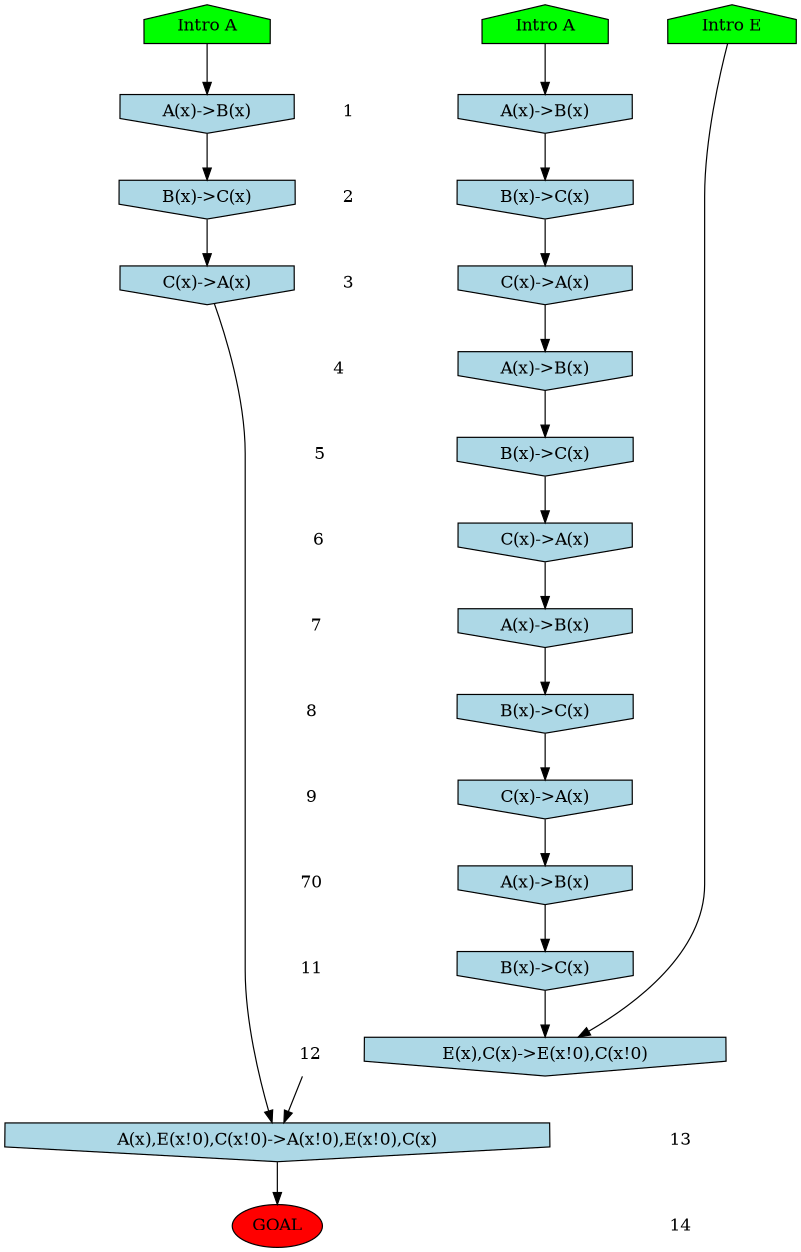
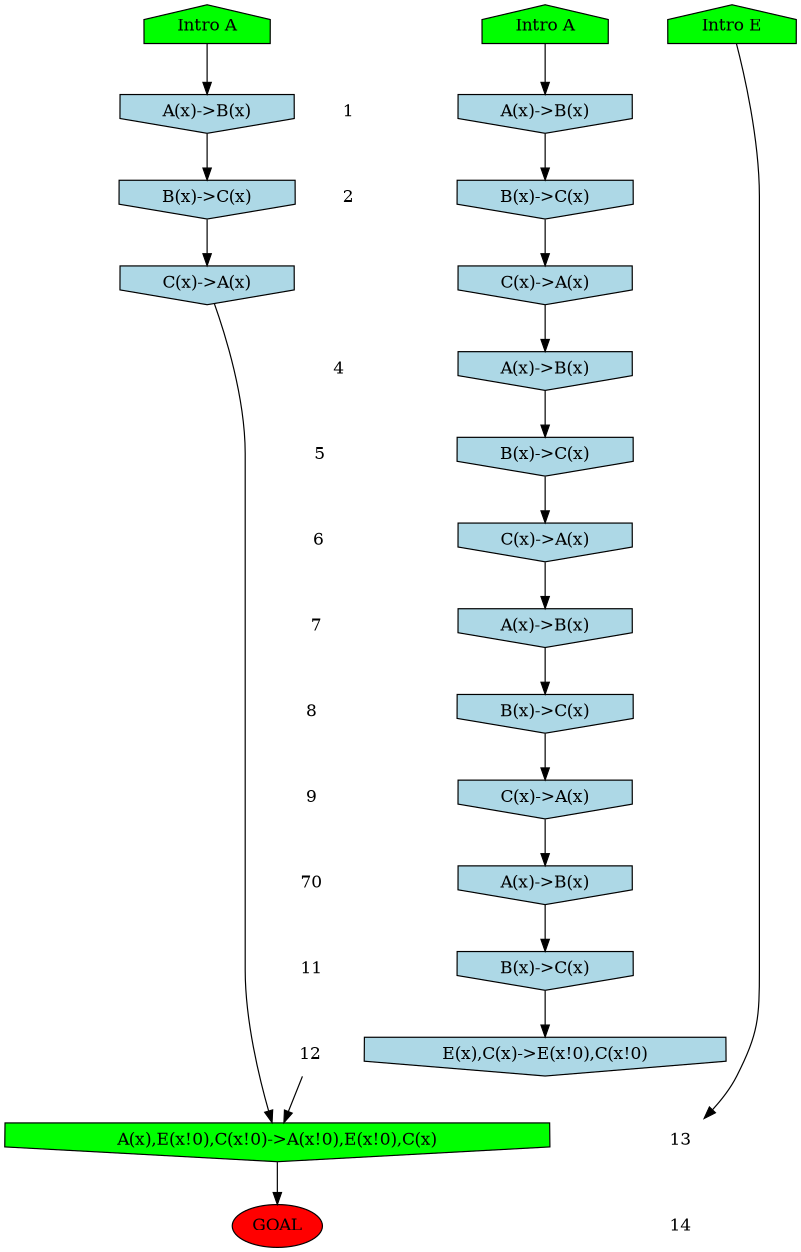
  digraph {
    ranksep=.5
    node [fillcolor=lightblue shape=invhouse style=filled]
    n1 [fillcolor=green label="Intro A" shape=house]
    n2 [fillcolor=green label="Intro A" shape=house]
    n3 [fillcolor=green label="Intro E" shape=house]
    1 [shape=plaintext fillcolor="" style=""]
    n5 [label="A(x)->B(x)"]
    n6 [label="A(x)->B(x)"]
    2 [shape=plaintext fillcolor="" style=""]
    n8 [label="B(x)->C(x)"]
    n9 [label="B(x)->C(x)"]
-   3 [shape=plaintext fillcolor="" style=""]
    n11 [label="C(x)->A(x)"]
    n12 [label="C(x)->A(x)"]
    4 [shape=plaintext fillcolor="" style=""]
    n14 [label="A(x)->B(x)"]
    5 [shape=plaintext fillcolor="" style=""]
    n16 [label="B(x)->C(x)"]
    6 [shape=plaintext fillcolor="" style=""]
    n18 [label="C(x)->A(x)"]
    7 [shape=plaintext fillcolor="" style=""]
    n20 [label="A(x)->B(x)"]
    8 [shape=plaintext fillcolor="" style=""]
    n22 [label="B(x)->C(x)"]
    9 [shape=plaintext fillcolor="" style=""]
    n24 [label="C(x)->A(x)"]
    n25 [label=70 shape=plaintext fillcolor="" style=""]
    n26 [label="A(x)->B(x)"]
    11 [shape=plaintext fillcolor="" style=""]
    n28 [label="B(x)->C(x)"]
    12 [shape=plaintext fillcolor="" style=""]
    n30 [label="E(x),C(x)->E(x!0),C(x!0)"]
    13 [shape=plaintext fillcolor="" style=""]
-   n32 [label="A(x),E(x!0),C(x!0)->A(x!0),E(x!0),C(x)"]
+   n32 [fillcolor=green label="A(x),E(x!0),C(x!0)->A(x!0),E(x!0),C(x)"]
    14 [shape=plaintext fillcolor="" style=""]
    n34 [fillcolor=red label=GOAL shape=""]
    subgraph sub_1 {
      rank=same
      n1
      n2
      n3
    }
    subgraph sub_2 {
      rank=same
      1
      n5
      n6
    }
    subgraph sub_3 {
      rank=same
      2
      n8
      n9
    }
    subgraph sub_4 {
      rank=same
-     3
      n11
      n12
    }
    subgraph sub_5 {
      rank=same
      4
      n14
    }
    subgraph sub_6 {
      rank=same
      5
      n16
    }
    subgraph sub_7 {
      rank=same
      6
      n18
    }
    subgraph sub_8 {
      rank=same
      7
      n20
    }
    subgraph sub_9 {
      rank=same
      8
      n22
    }
    subgraph sub_10 {
      rank=same
      9
      n24
    }
    subgraph sub_11 {
      rank=same
      n25
      n26
    }
    subgraph sub_12 {
      rank=same
      11
      n28
    }
    subgraph sub_13 {
      rank=same
      12
      n30
    }
    subgraph sub_14 {
      rank=same
      13
      n32
    }
    subgraph sub_15 {
      rank=same
      14
      n34
    }
    n1 -> n6
    n2 -> n5
-   n3 -> n30
+   n3 -> 13
    1 -> 2 [style=invis]
    n5 -> n8
    n6 -> n9
-   2 -> 3 [style=invis]
    n8 -> n11
    n9 -> n12
-   3 -> 4 [style=invis]
    n11 -> n14
    n12 -> n32
    4 -> 5 [style=invis]
    n14 -> n16
    5 -> 6 [style=invis]
    n16 -> n18
    6 -> 7 [style=invis]
    n18 -> n20
    7 -> 8 [style=invis]
    n20 -> n22
    8 -> 9 [style=invis]
    n22 -> n24
    9 -> n25 [style=invis]
    n24 -> n26
    n25 -> 11 [style=invis]
    n26 -> n28
    11 -> 12 [style=invis]
    n28 -> n30
    12 -> 13 [style=invis]
    12 -> n32
    13 -> 14 [style=invis]
    n32 -> n34
  }
